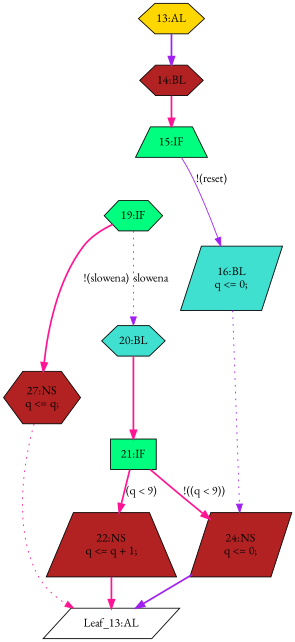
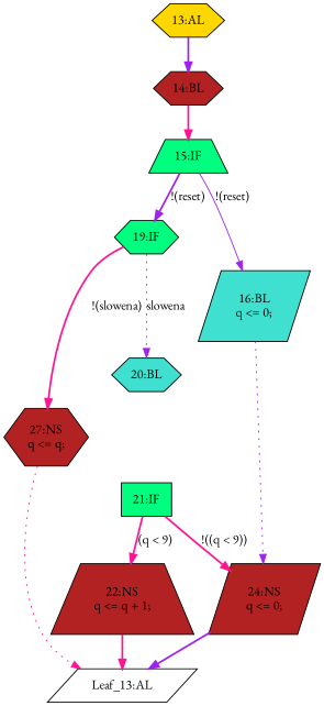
  strict digraph {
    fontname="EB Garamond"
    node [fillcolor=firebrick fontname="EB Garamond" shape=hexagon statements="[]" style=filled typ=Block]
    edge [color=deeppink cond="[]" fontname="EB Garamond" lineno=None style=bold]
    n1 [ast="<pyverilog.vparser.ast.Block object at 0x7f0605a91810>" label="14:BL"]
    n2 [ast="<pyverilog.vparser.ast.IfStatement object at 0x7f0605a91910>" fillcolor=springgreen label="15:IF" shape=trapezium typ=IfStatement]
    n3 [ast="<pyverilog.vparser.ast.IfStatement object at 0x7f0605a91990>" fillcolor=springgreen label="19:IF" typ=IfStatement]
    n4 [ast="<pyverilog.vparser.ast.Block object at 0x7f060433e390>" fillcolor=turquoise label="16:BL\nq <= 0;" shape=parallelogram statements="[<pyverilog.vparser.ast.NonblockingSubstitution object at 0x7f060433e5d0>]"]
    n5 [ast="<pyverilog.vparser.ast.Block object at 0x7f0605a91b90>" fillcolor=turquoise label="20:BL"]
    n6 [ast="<pyverilog.vparser.ast.NonblockingSubstitution object at 0x7f0605a919d0>" label="27:NS\nq <= q;" statements="[<pyverilog.vparser.ast.NonblockingSubstitution object at 0x7f0605a919d0>]" typ=NonblockingSubstitution]
    n7 [ast="<pyverilog.vparser.ast.NonblockingSubstitution object at 0x7f0605a91c10>" label="24:NS\nq <= 0;" shape=parallelogram statements="[<pyverilog.vparser.ast.NonblockingSubstitution object at 0x7f0605a91c10>]" typ=NonblockingSubstitution]
    n8 [ast="<pyverilog.vparser.ast.IfStatement object at 0x7f0605a91bd0>" fillcolor=springgreen label="21:IF" shape=box typ=IfStatement]
    n9 [ast="<pyverilog.vparser.ast.NonblockingSubstitution object at 0x7f0605a91d50>" label="22:NS\nq <= q + 1;" shape=trapezium statements="[<pyverilog.vparser.ast.NonblockingSubstitution object at 0x7f0605a91d50>]" typ=NonblockingSubstitution]
    n10 [def_var="['q']" label="Leaf_13:AL" shape=parallelogram fillcolor="" statements="" style="" typ=""]
    n11 [ast="<pyverilog.vparser.ast.Always object at 0x7f0605a98050>" clk_sens=True fillcolor=gold label="13:AL" sens="['clk']" typ=Always use_var="['reset', 'q', 'slowena']"]
    n1 -> n2
+   n2 -> n3 [color=purple cond="['reset']" label="!(reset)" lineno=15]
    n2 -> n4 [color=purple cond="['reset']" label="!(reset)" lineno=15 style=solid]
    n3 -> n5 [color=purple cond="['slowena']" label=slowena lineno=19 style=dotted]
    n3 -> n6 [cond="['slowena']" label="!(slowena)" lineno=19]
    n4 -> n7 [color=purple style=dotted]
-   n5 -> n8
    n6 -> n10 [style=dotted]
    n7 -> n10 [color=purple]
    n8 -> n7 [cond="['q']" label="!((q < 9))" lineno=21]
    n8 -> n9 [cond="['q']" label="(q < 9)" lineno=21]
    n9 -> n10
    n11 -> n1 [color=purple]
  }
